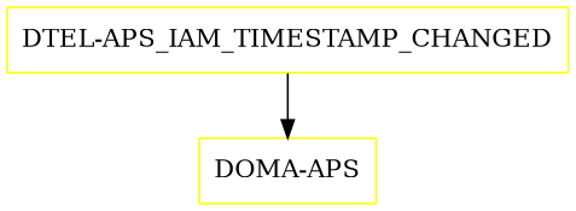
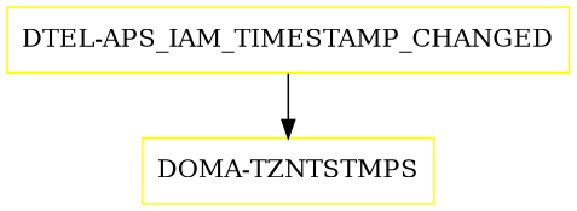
  digraph {
    node [color=yellow shape=box]
    "DTEL-APS_IAM_TIMESTAMP_CHANGED"
-   "DOMA-TZNTSTMPS" [label="DOMA-APS"]
+   "DOMA-TZNTSTMPS"
    "DTEL-APS_IAM_TIMESTAMP_CHANGED" -> "DOMA-TZNTSTMPS"
  }
